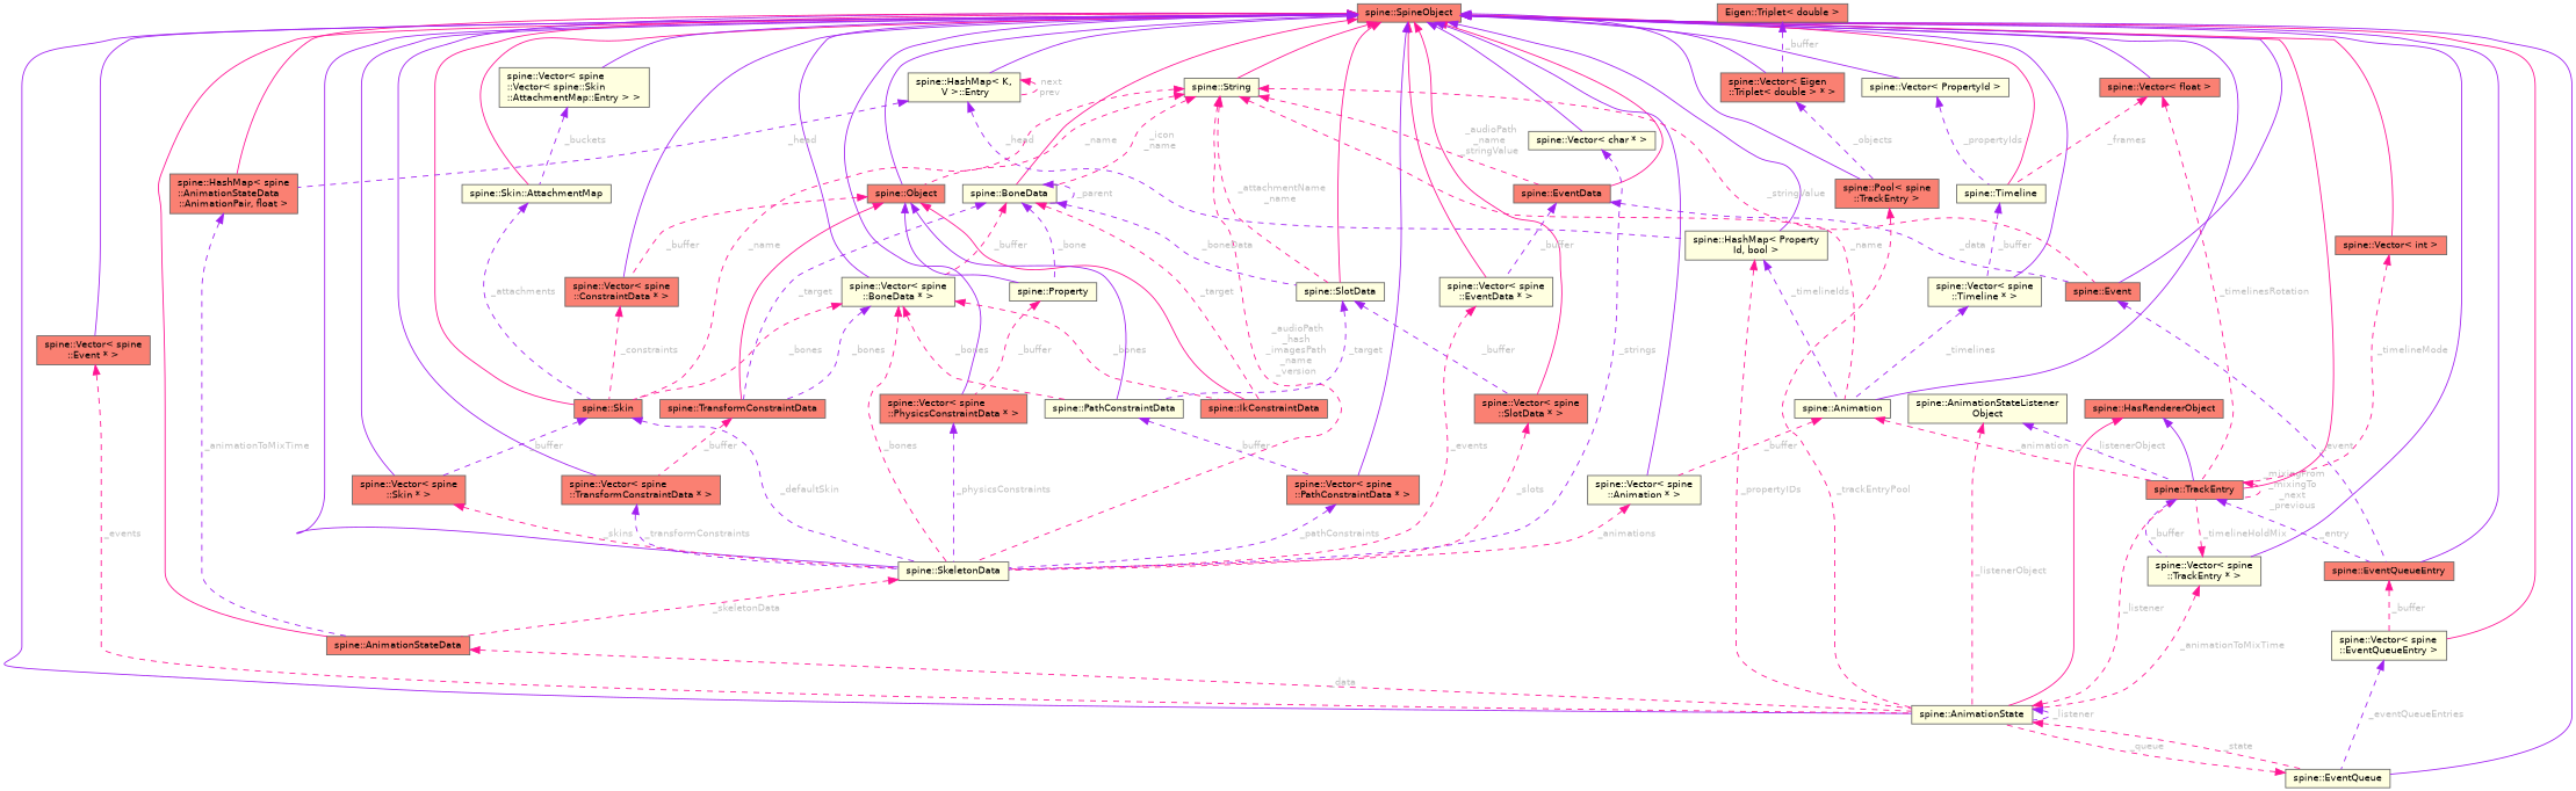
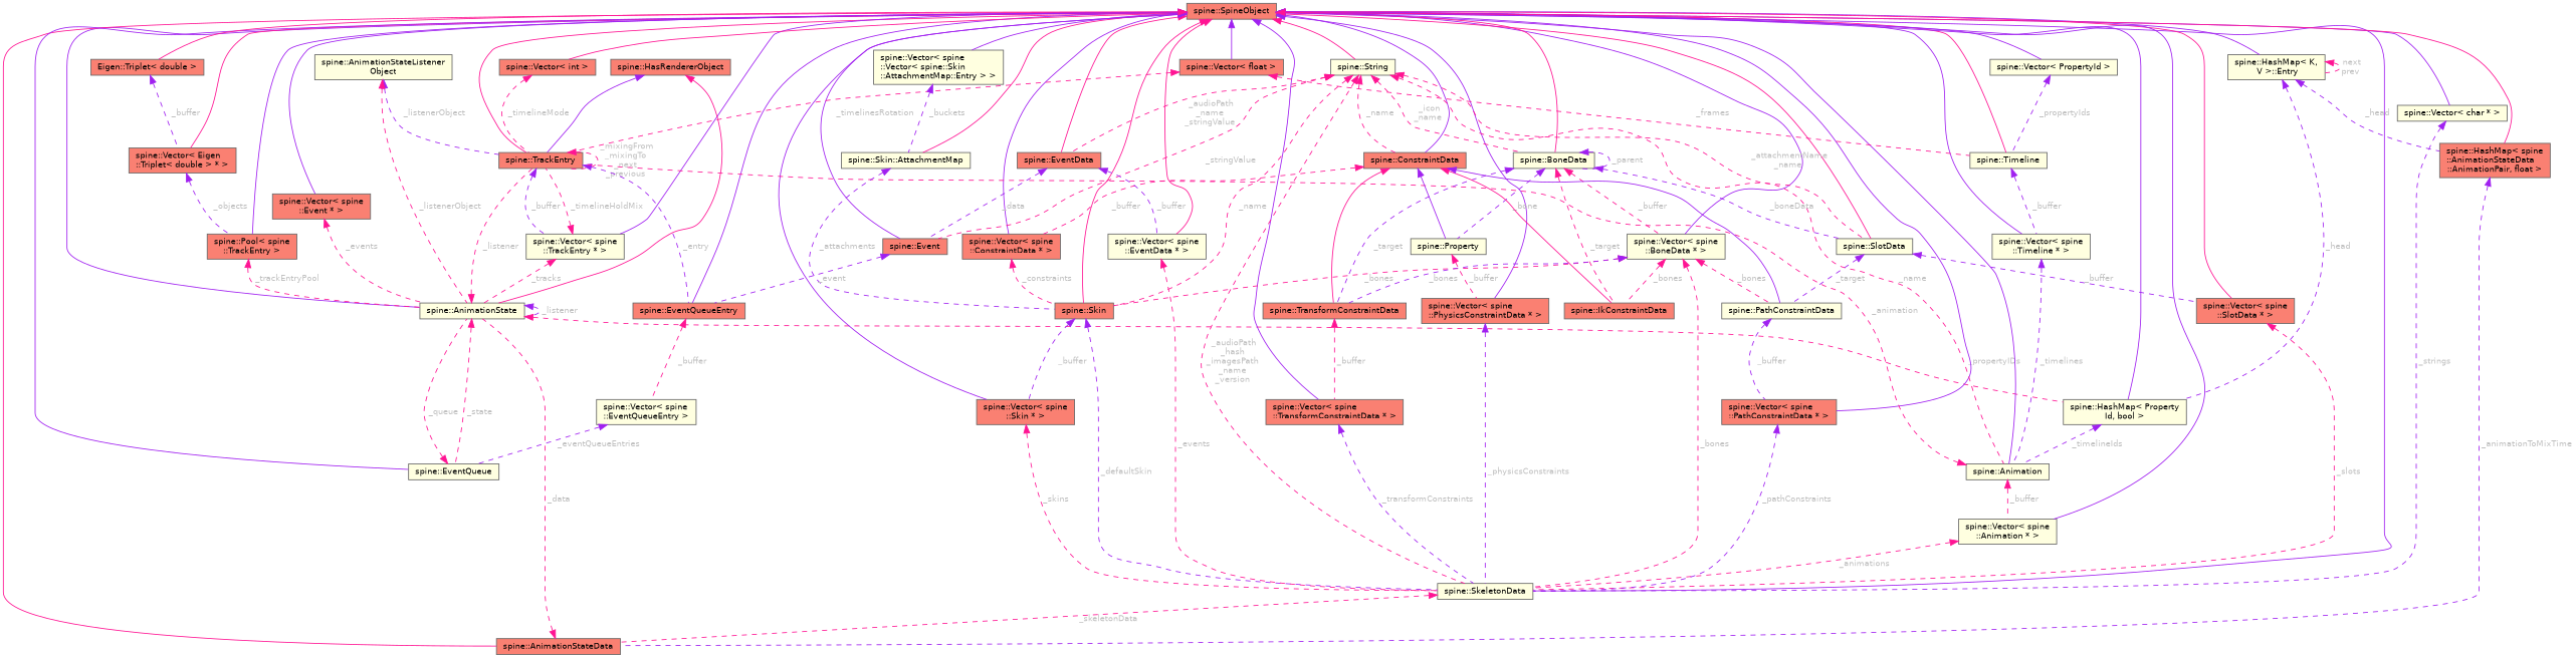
  digraph {
    rankdir=TB
    node [color=gray40 fillcolor=salmon fontname=Helvetica fontsize=10 shape=box style=filled]
    edge [color=purple dir=back fontcolor=grey fontname=Helvetica fontsize=10 labelfontname=Helvetica labelfontsize=10 style=dashed]
    n1 [fontcolor=black height=0.2 label="spine::TrackEntry" width=0.4]
    n2 [fillcolor=lightyellow height=0.2 label="spine::Vector\< spine\l::TrackEntry * \>" width=0.4]
    n3 [height=0.2 label="spine::EventQueueEntry" width=0.4]
    n4 [fillcolor=lightyellow height=0.2 label="spine::AnimationState" width=0.4]
    n5 [fillcolor=lightyellow height=0.2 label="spine::Vector\< spine\l::EventQueueEntry \>" width=0.4]
    n6 [height=0.2 label="spine::SpineObject" width=0.4]
    n7 [fillcolor=lightyellow height=0.2 label="spine::Animation" width=0.4]
    n8 [fillcolor=lightyellow height=0.2 label="spine::Vector\< spine\l::Timeline * \>" width=0.4]
    n9 [fillcolor=lightyellow height=0.2 label="spine::Timeline" width=0.4]
    n10 [fillcolor=lightyellow height=0.2 label="spine::Vector\< PropertyId \>" width=0.4]
    n11 [height=0.2 label="spine::Vector\< float \>" width=0.4]
    n12 [fillcolor=lightyellow height=0.2 label="spine::HashMap\< Property\lId, bool \>" width=0.4]
    n13 [fillcolor=lightyellow height=0.2 label="spine::HashMap\< K,\l V \>::Entry" width=0.4]
    n14 [fillcolor=lightyellow height=0.2 label="spine::String" width=0.4]
    n15 [height=0.2 label="spine::Vector\< int \>" width=0.4]
    n16 [height=0.2 label="spine::AnimationStateData" width=0.4]
    n17 [fillcolor=lightyellow height=0.2 label="spine::SkeletonData" width=0.4]
    n18 [fillcolor=lightyellow height=0.2 label="spine::Vector\< spine\l::BoneData * \>" width=0.4]
    n19 [fillcolor=lightyellow height=0.2 label="spine::BoneData" width=0.4]
    n20 [height=0.2 label="spine::Vector\< spine\l::SlotData * \>" width=0.4]
    n21 [fillcolor=lightyellow height=0.2 label="spine::SlotData" width=0.4]
    n22 [height=0.2 label="spine::Vector\< spine\l::Skin * \>" width=0.4]
    n23 [height=0.2 label="spine::Skin" width=0.4]
    n24 [fillcolor=lightyellow height=0.2 label="spine::Skin::AttachmentMap" width=0.4]
    n25 [fillcolor=lightyellow height=0.2 label="spine::Vector\< spine\l::Vector\< spine::Skin\l::AttachmentMap::Entry \> \>" width=0.4]
    n26 [height=0.2 label="spine::Vector\< spine\l::ConstraintData * \>" width=0.4]
-   n27 [height=0.2 label="spine::Object" width=0.4]
+   n27 [height=0.2 label="spine::ConstraintData" width=0.4]
    n28 [fillcolor=lightyellow height=0.2 label="spine::Vector\< spine\l::EventData * \>" width=0.4]
    n29 [height=0.2 label="spine::EventData" width=0.4]
    n30 [fillcolor=lightyellow height=0.2 label="spine::Vector\< spine\l::Animation * \>" width=0.4]
    n31 [height=0.2 label="spine::Vector\< spine\l::TransformConstraintData * \>" width=0.4]
    n32 [height=0.2 label="spine::Vector\< spine\l::PathConstraintData * \>" width=0.4]
    n33 [height=0.2 label="spine::Vector\< spine\l::PhysicsConstraintData * \>" width=0.4]
    n34 [fillcolor=lightyellow height=0.2 label="spine::Vector\< char * \>" width=0.4]
    n35 [height=0.2 label="spine::HashMap\< spine\l::AnimationStateData\l::AnimationPair, float \>" width=0.4]
    n36 [height=0.2 label="spine::Pool\< spine\l::TrackEntry \>" width=0.4]
    n37 [height=0.2 label="spine::Vector\< Eigen\l::Triplet\< double \> * \>" width=0.4]
    n38 [height=0.2 label="spine::Vector\< spine\l::Event * \>" width=0.4]
    n39 [height=0.2 label="spine::Event" width=0.4]
    n40 [fillcolor=lightyellow height=0.2 label="spine::EventQueue" width=0.4]
    n41 [height=0.2 label="spine::IkConstraintData" width=0.4]
    n42 [height=0.2 label="spine::TransformConstraintData" width=0.4]
    n43 [fillcolor=lightyellow height=0.2 label="spine::PathConstraintData" width=0.4]
    n44 [fillcolor=lightyellow height=0.2 label="spine::Property" width=0.4]
    n45 [height=0.2 label="spine::HasRendererObject" width=0.4]
    n46 [height=0.2 label="Eigen::Triplet\< double \>" width=0.4]
    n47 [fillcolor=lightyellow height=0.2 label="spine::AnimationStateListener\lObject" width=0.4]
    n1 -> n1 [color=deeppink label=" _mixingFrom\n_mixingTo\n_next\n_previous"]
    n1 -> n2 [label=" _buffer"]
    n1 -> n3 [label=" _entry"]
    n2 -> n1 [color=deeppink label=" _timelineHoldMix"]
-   n2 -> n4 [color=deeppink label=" _animationToMixTime"]
+   n2 -> n4 [color=deeppink label=" _tracks"]
    n3 -> n5 [color=deeppink label=" _buffer"]
    n4 -> n1 [color=deeppink label=" _listener"]
    n4 -> n4 [label=" _listener"]
    n4 -> n40 [color=deeppink label=" _state"]
    n5 -> n40 [label=" _eventQueueEntries"]
    n6 -> n1 [color=deeppink style=solid fontcolor=""]
    n6 -> n2 [style=solid fontcolor=""]
    n6 -> n3 [style=solid fontcolor=""]
    n6 -> n4 [style=solid fontcolor=""]
-   n6 -> n5 [color=deeppink style=solid fontcolor=""]
+   n6 -> n46 [color=deeppink style=solid fontcolor=""]
    n6 -> n7 [style=solid fontcolor=""]
    n6 -> n8 [style=solid fontcolor=""]
    n6 -> n9 [color=deeppink style=solid fontcolor=""]
    n6 -> n10 [style=solid fontcolor=""]
    n6 -> n11 [style=solid fontcolor=""]
    n6 -> n12 [style=solid fontcolor=""]
    n6 -> n13 [style=solid fontcolor=""]
    n6 -> n14 [color=deeppink style=solid fontcolor=""]
    n6 -> n15 [color=deeppink style=solid fontcolor=""]
    n6 -> n16 [color=deeppink style=solid fontcolor=""]
    n6 -> n17 [style=solid fontcolor=""]
    n6 -> n18 [style=solid fontcolor=""]
    n6 -> n19 [color=deeppink style=solid fontcolor=""]
    n6 -> n20 [color=deeppink style=solid fontcolor=""]
    n6 -> n21 [color=deeppink style=solid fontcolor=""]
    n6 -> n22 [style=solid fontcolor=""]
    n6 -> n23 [color=deeppink style=solid fontcolor=""]
    n6 -> n24 [color=deeppink style=solid fontcolor=""]
    n6 -> n25 [style=solid fontcolor=""]
    n6 -> n26 [style=solid fontcolor=""]
    n6 -> n27 [style=solid fontcolor=""]
    n6 -> n28 [color=deeppink style=solid fontcolor=""]
    n6 -> n29 [color=deeppink style=solid fontcolor=""]
    n6 -> n30 [style=solid fontcolor=""]
    n6 -> n31 [style=solid fontcolor=""]
    n6 -> n32 [style=solid fontcolor=""]
    n6 -> n33 [style=solid fontcolor=""]
    n6 -> n34 [style=solid fontcolor=""]
    n6 -> n35 [color=deeppink style=solid fontcolor=""]
    n6 -> n36 [style=solid fontcolor=""]
-   n6 -> n37 [style=solid fontcolor=""]
+   n6 -> n37 [color=deeppink style=solid fontcolor=""]
    n6 -> n38 [style=solid fontcolor=""]
    n6 -> n39 [style=solid fontcolor=""]
    n6 -> n40 [style=solid fontcolor=""]
    n7 -> n1 [color=deeppink label=" _animation"]
    n7 -> n30 [color=deeppink label=" _buffer"]
    n8 -> n7 [label=" _timelines"]
    n9 -> n8 [label=" _buffer"]
    n10 -> n9 [label=" _propertyIds"]
    n11 -> n1 [color=deeppink label=" _timelinesRotation"]
    n11 -> n9 [color=deeppink label=" _frames"]
-   n12 -> n4 [color=deeppink label=" _propertyIDs"]
+   n4 -> n12 [color=deeppink label=" _propertyIDs"]
    n12 -> n7 [label=" _timelineIds"]
    n13 -> n12 [label=" _head"]
    n13 -> n13 [color=deeppink label=" next\nprev"]
    n13 -> n35 [label=" _head"]
    n14 -> n7 [color=deeppink label=" _name"]
    n14 -> n17 [color=deeppink label=" _audioPath\n_hash\n_imagesPath\n_name\n_version"]
    n14 -> n19 [color=deeppink label=" _icon\n_name"]
    n14 -> n21 [color=deeppink label=" _attachmentName\n_name"]
    n14 -> n23 [color=deeppink label=" _name"]
    n14 -> n27 [color=deeppink label=" _name"]
    n14 -> n29 [color=deeppink label=" _audioPath\n_name\n_stringValue"]
    n14 -> n39 [color=deeppink label=" _stringValue"]
    n15 -> n1 [color=deeppink label=" _timelineMode"]
    n16 -> n4 [color=deeppink label=" _data"]
    n17 -> n16 [color=deeppink label=" _skeletonData"]
    n18 -> n17 [color=deeppink label=" _bones"]
    n18 -> n23 [color=deeppink label=" _bones"]
    n18 -> n41 [color=deeppink label=" _bones"]
    n18 -> n42 [label=" _bones"]
    n18 -> n43 [color=deeppink label=" _bones"]
    n19 -> n18 [color=deeppink label=" _buffer"]
    n19 -> n19 [label=" _parent"]
    n19 -> n21 [label=" _boneData"]
    n19 -> n41 [color=deeppink label=" _target"]
    n19 -> n42 [label=" _target"]
    n19 -> n44 [label=" _bone"]
    n20 -> n17 [color=deeppink label=" _slots"]
    n21 -> n20 [label=" _buffer"]
    n21 -> n43 [label=" _target"]
    n22 -> n17 [color=deeppink label=" _skins"]
    n23 -> n17 [label=" _defaultSkin"]
    n23 -> n22 [label=" _buffer"]
    n24 -> n23 [label=" _attachments"]
    n25 -> n24 [label=" _buckets"]
    n26 -> n23 [color=deeppink label=" _constraints"]
    n27 -> n26 [color=deeppink label=" _buffer"]
    n27 -> n41 [color=deeppink style=solid fontcolor=""]
    n27 -> n42 [color=deeppink style=solid fontcolor=""]
    n27 -> n43 [style=solid fontcolor=""]
    n27 -> n44 [style=solid fontcolor=""]
    n28 -> n17 [color=deeppink label=" _events"]
    n29 -> n28 [label=" _buffer"]
    n29 -> n39 [label=" _data"]
    n30 -> n17 [color=deeppink label=" _animations"]
    n31 -> n17 [label=" _transformConstraints"]
    n32 -> n17 [label=" _pathConstraints"]
    n33 -> n17 [label=" _physicsConstraints"]
    n34 -> n17 [label=" _strings"]
    n35 -> n16 [label=" _animationToMixTime"]
    n36 -> n4 [color=deeppink label=" _trackEntryPool"]
    n37 -> n36 [label=" _objects"]
    n38 -> n4 [color=deeppink label=" _events"]
    n39 -> n3 [label=" _event"]
    n40 -> n4 [color=deeppink label=" _queue"]
    n42 -> n31 [color=deeppink label=" _buffer"]
    n43 -> n32 [label=" _buffer"]
    n44 -> n33 [color=deeppink label=" _buffer"]
    n45 -> n1 [style=solid fontcolor=""]
    n45 -> n4 [color=deeppink style=solid fontcolor=""]
    n46 -> n37 [label=" _buffer"]
    n47 -> n1 [label=" _listenerObject"]
    n47 -> n4 [color=deeppink label=" _listenerObject"]
  }
